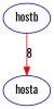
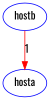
  digraph {
    fontname=Oswald
    node [color=blue fontname=Oswald]
    hostb
    hosta
-   hostb -> hosta [color=red label=8 fontname=Oswald]
+   hostb -> hosta [color=red label=1 fontname=Oswald]
  }
